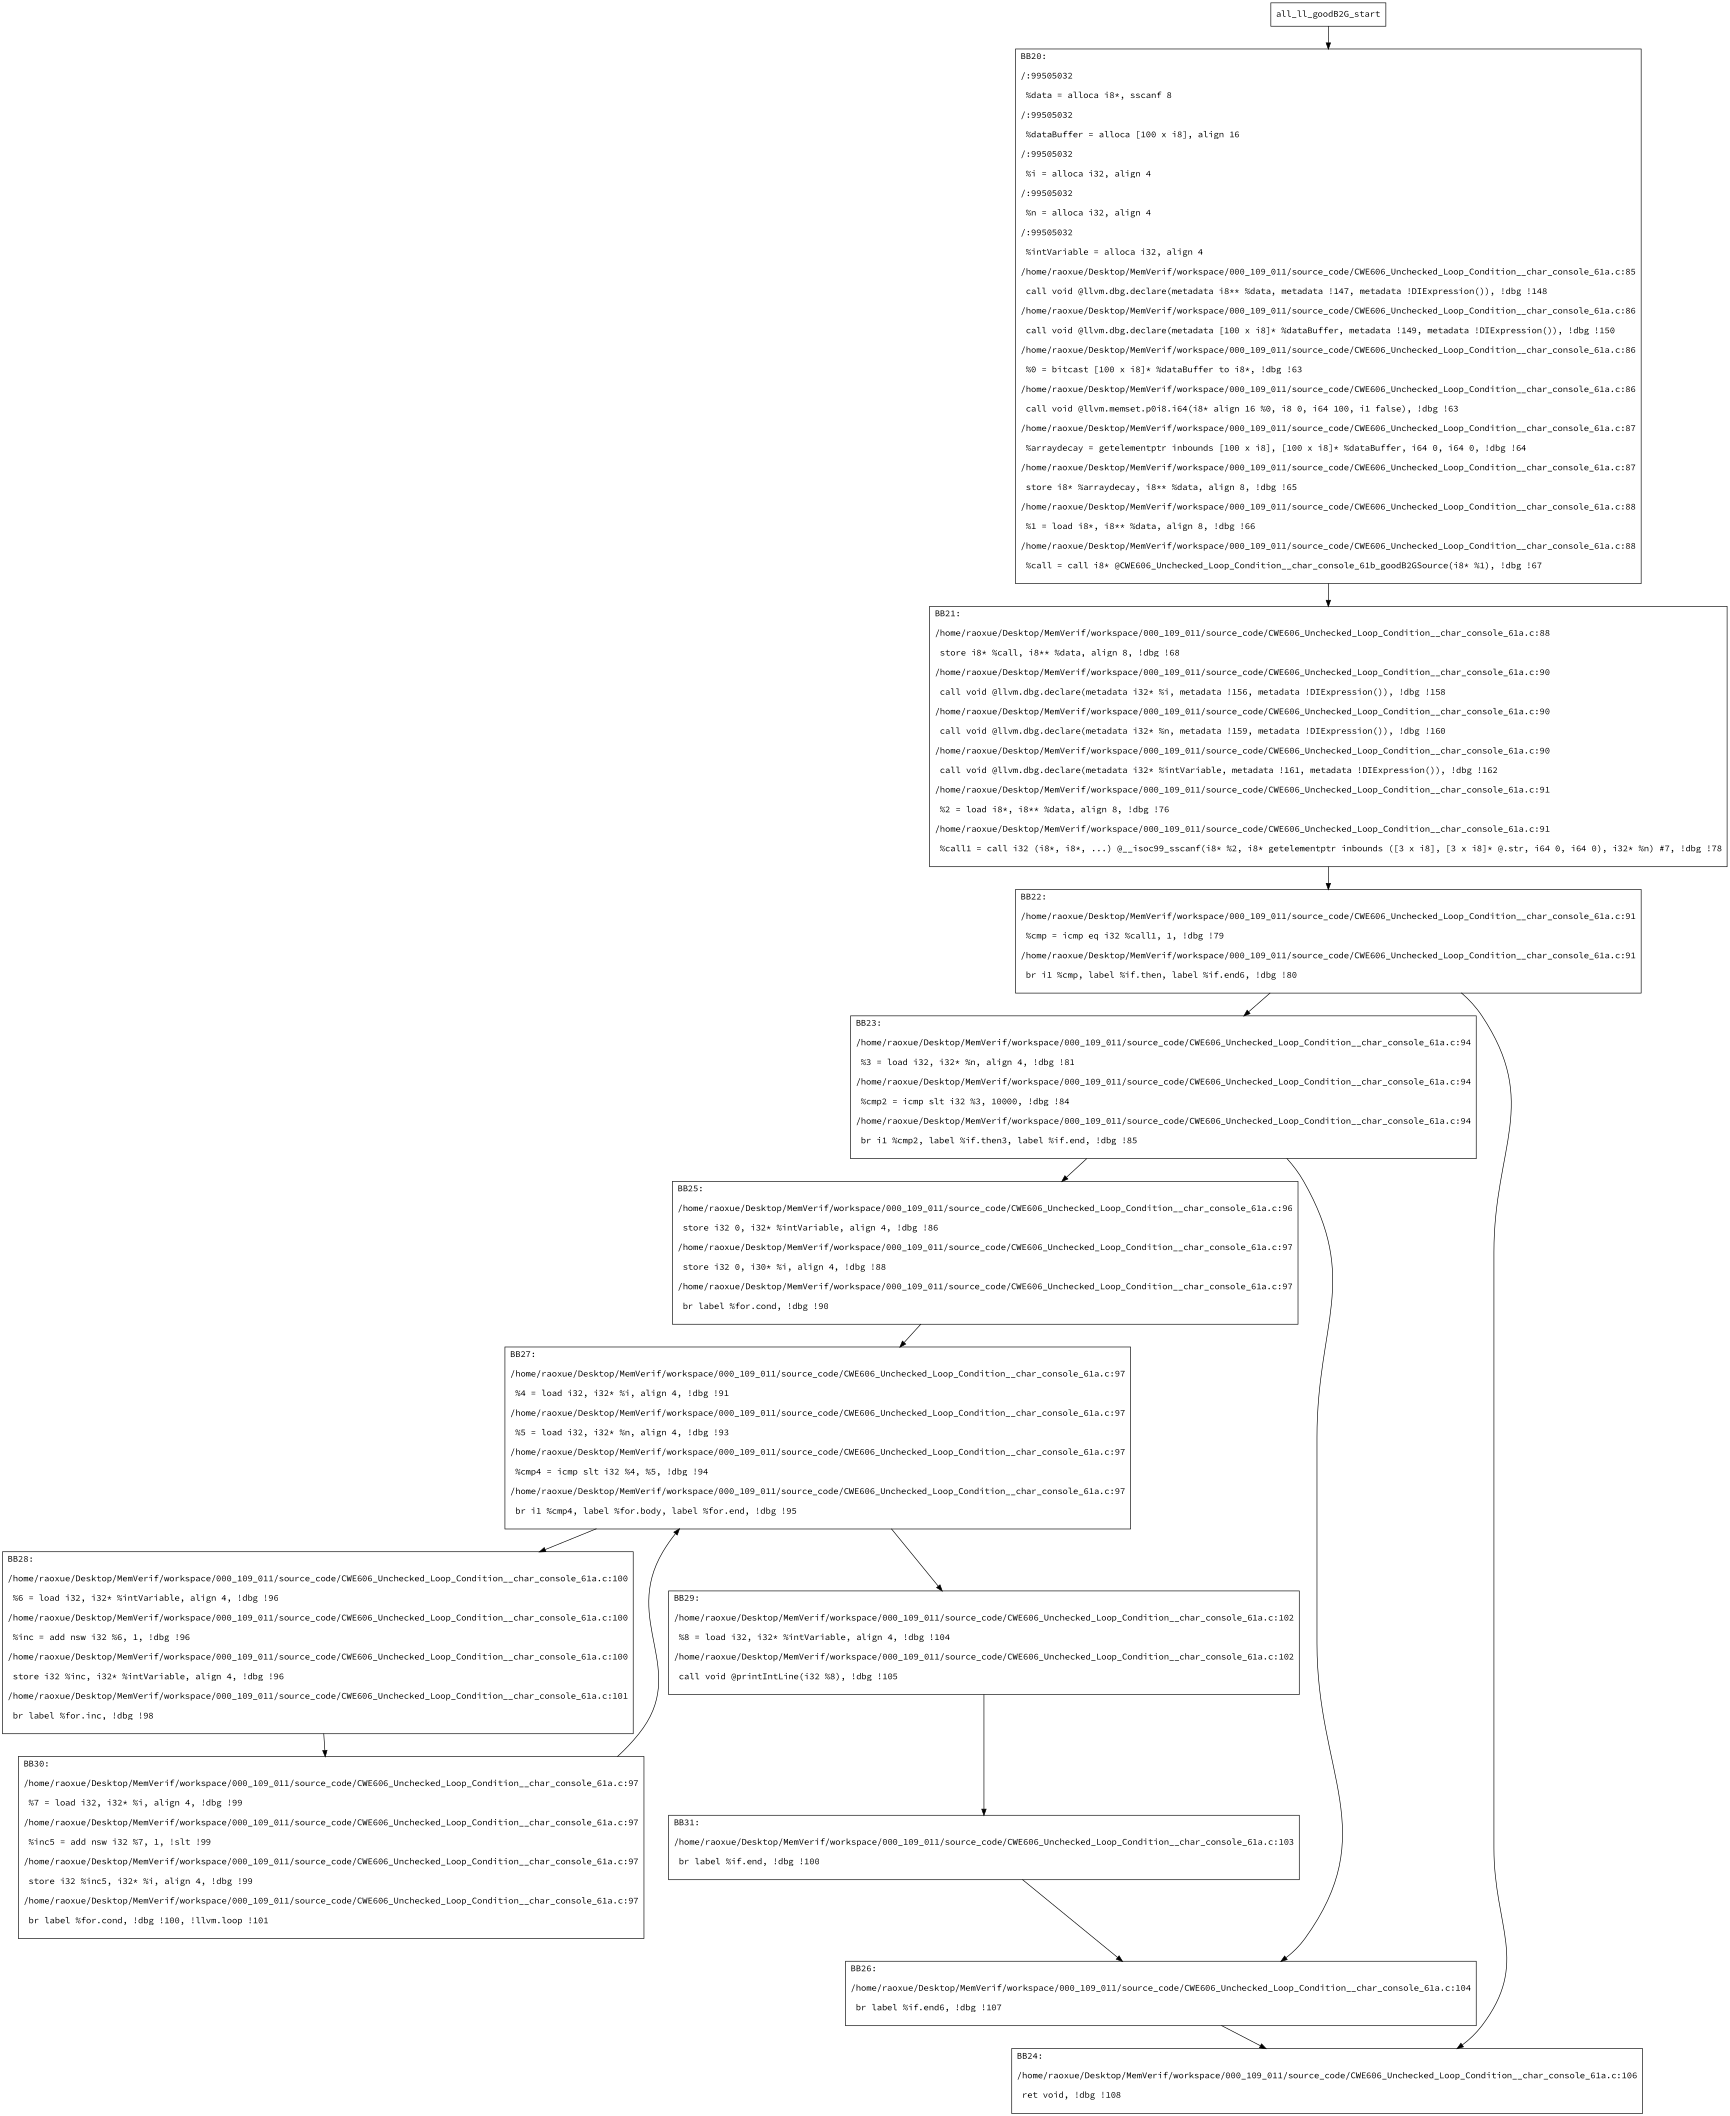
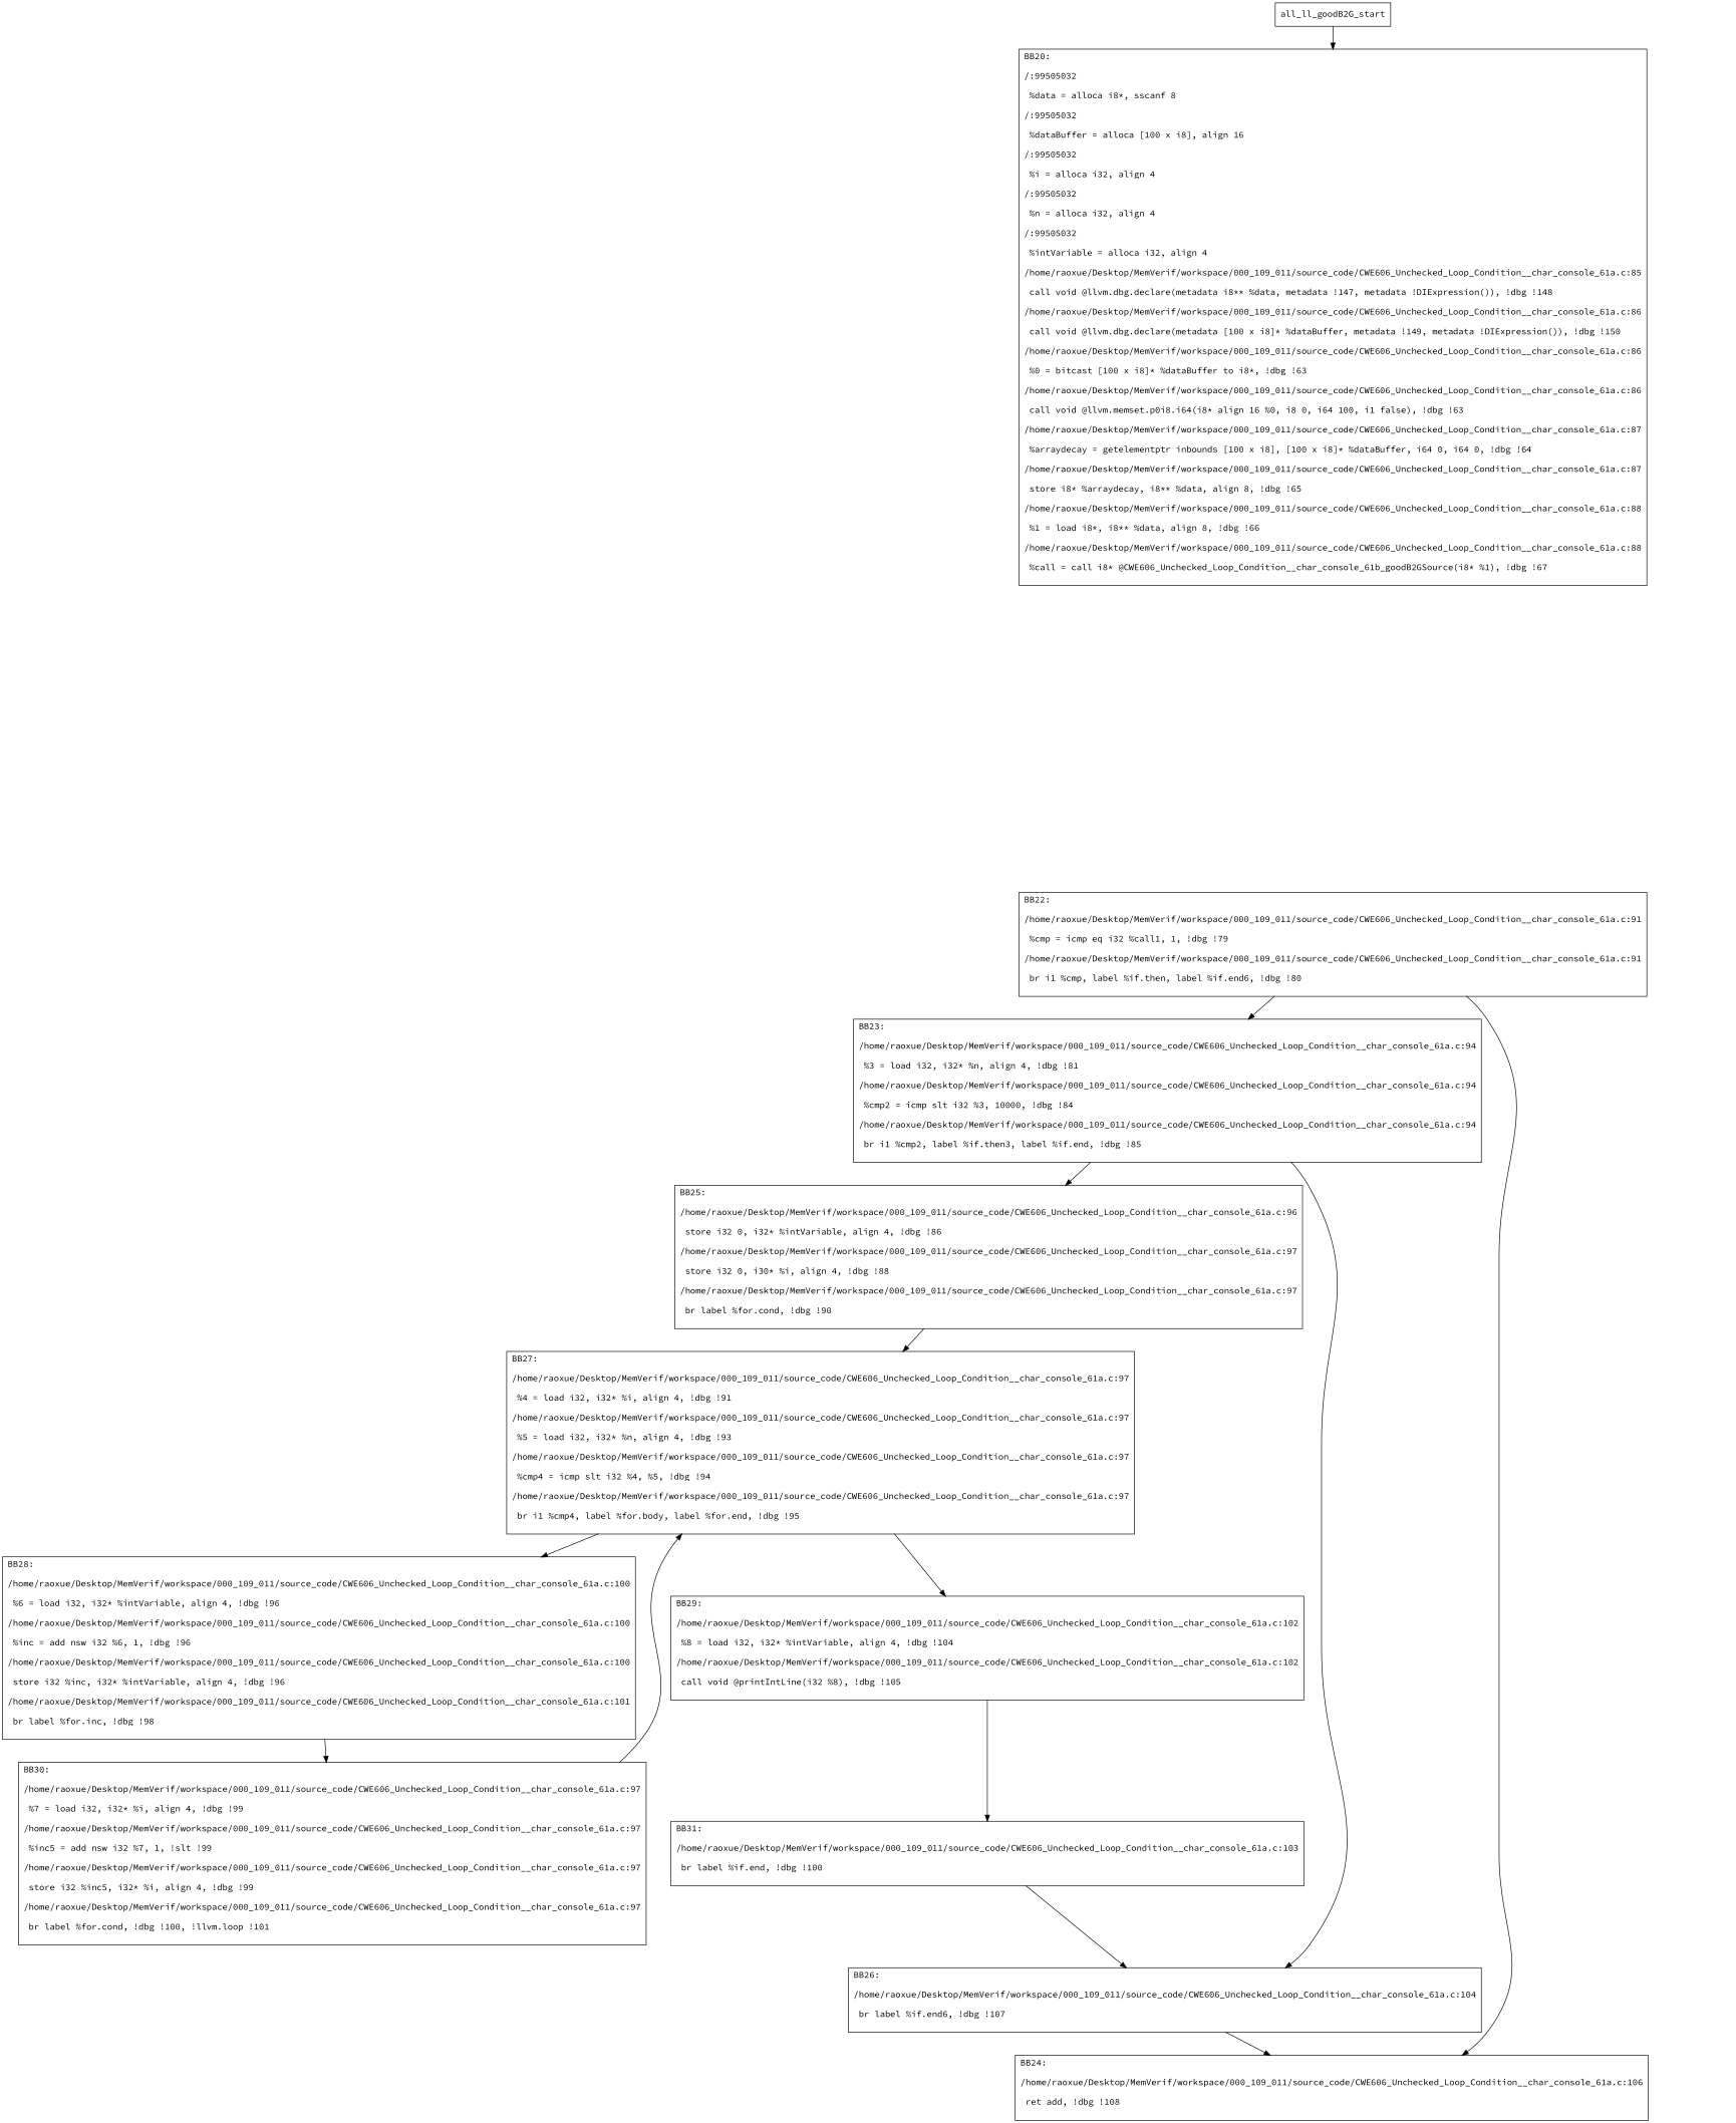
  digraph {
    fontname="Source Code Pro"
    node [fontname="Source Code Pro" shape=record]
    edge [fontname="Source Code Pro"]
    n1 [label="{all_ll_goodB2G_start}"]
    n2 [label="{BB20:\l\l/:99505032\l\n  %data = alloca i8*, sscanf 8\l\n/:99505032\l\n  %dataBuffer = alloca [100 x i8], align 16\l\n/:99505032\l\n  %i = alloca i32, align 4\l\n/:99505032\l\n  %n = alloca i32, align 4\l\n/:99505032\l\n  %intVariable = alloca i32, align 4\l\n/home/raoxue/Desktop/MemVerif/workspace/000_109_011/source_code/CWE606_Unchecked_Loop_Condition__char_console_61a.c:85\l\n  call void @llvm.dbg.declare(metadata i8** %data, metadata !147, metadata !DIExpression()), !dbg !148\l\n/home/raoxue/Desktop/MemVerif/workspace/000_109_011/source_code/CWE606_Unchecked_Loop_Condition__char_console_61a.c:86\l\n  call void @llvm.dbg.declare(metadata [100 x i8]* %dataBuffer, metadata !149, metadata !DIExpression()), !dbg !150\l\n/home/raoxue/Desktop/MemVerif/workspace/000_109_011/source_code/CWE606_Unchecked_Loop_Condition__char_console_61a.c:86\l\n  %0 = bitcast [100 x i8]* %dataBuffer to i8*, !dbg !63\l\n/home/raoxue/Desktop/MemVerif/workspace/000_109_011/source_code/CWE606_Unchecked_Loop_Condition__char_console_61a.c:86\l\n  call void @llvm.memset.p0i8.i64(i8* align 16 %0, i8 0, i64 100, i1 false), !dbg !63\l\n/home/raoxue/Desktop/MemVerif/workspace/000_109_011/source_code/CWE606_Unchecked_Loop_Condition__char_console_61a.c:87\l\n  %arraydecay = getelementptr inbounds [100 x i8], [100 x i8]* %dataBuffer, i64 0, i64 0, !dbg !64\l\n/home/raoxue/Desktop/MemVerif/workspace/000_109_011/source_code/CWE606_Unchecked_Loop_Condition__char_console_61a.c:87\l\n  store i8* %arraydecay, i8** %data, align 8, !dbg !65\l\n/home/raoxue/Desktop/MemVerif/workspace/000_109_011/source_code/CWE606_Unchecked_Loop_Condition__char_console_61a.c:88\l\n  %1 = load i8*, i8** %data, align 8, !dbg !66\l\n/home/raoxue/Desktop/MemVerif/workspace/000_109_011/source_code/CWE606_Unchecked_Loop_Condition__char_console_61a.c:88\l\n  %call = call i8* @CWE606_Unchecked_Loop_Condition__char_console_61b_goodB2GSource(i8* %1), !dbg !67\l\n}"]
-   n3 [label="{BB21:\l\l/home/raoxue/Desktop/MemVerif/workspace/000_109_011/source_code/CWE606_Unchecked_Loop_Condition__char_console_61a.c:88\l\n  store i8* %call, i8** %data, align 8, !dbg !68\l\n/home/raoxue/Desktop/MemVerif/workspace/000_109_011/source_code/CWE606_Unchecked_Loop_Condition__char_console_61a.c:90\l\n  call void @llvm.dbg.declare(metadata i32* %i, metadata !156, metadata !DIExpression()), !dbg !158\l\n/home/raoxue/Desktop/MemVerif/workspace/000_109_011/source_code/CWE606_Unchecked_Loop_Condition__char_console_61a.c:90\l\n  call void @llvm.dbg.declare(metadata i32* %n, metadata !159, metadata !DIExpression()), !dbg !160\l\n/home/raoxue/Desktop/MemVerif/workspace/000_109_011/source_code/CWE606_Unchecked_Loop_Condition__char_console_61a.c:90\l\n  call void @llvm.dbg.declare(metadata i32* %intVariable, metadata !161, metadata !DIExpression()), !dbg !162\l\n/home/raoxue/Desktop/MemVerif/workspace/000_109_011/source_code/CWE606_Unchecked_Loop_Condition__char_console_61a.c:91\l\n  %2 = load i8*, i8** %data, align 8, !dbg !76\l\n/home/raoxue/Desktop/MemVerif/workspace/000_109_011/source_code/CWE606_Unchecked_Loop_Condition__char_console_61a.c:91\l\n  %call1 = call i32 (i8*, i8*, ...) @__isoc99_sscanf(i8* %2, i8* getelementptr inbounds ([3 x i8], [3 x i8]* @.str, i64 0, i64 0), i32* %n) #7, !dbg !78\l\n}"]
    n4 [label="{BB22:\l\l/home/raoxue/Desktop/MemVerif/workspace/000_109_011/source_code/CWE606_Unchecked_Loop_Condition__char_console_61a.c:91\l\n  %cmp = icmp eq i32 %call1, 1, !dbg !79\l\n/home/raoxue/Desktop/MemVerif/workspace/000_109_011/source_code/CWE606_Unchecked_Loop_Condition__char_console_61a.c:91\l\n  br i1 %cmp, label %if.then, label %if.end6, !dbg !80\l\n}"]
    n5 [label="{BB23:\l\l/home/raoxue/Desktop/MemVerif/workspace/000_109_011/source_code/CWE606_Unchecked_Loop_Condition__char_console_61a.c:94\l\n  %3 = load i32, i32* %n, align 4, !dbg !81\l\n/home/raoxue/Desktop/MemVerif/workspace/000_109_011/source_code/CWE606_Unchecked_Loop_Condition__char_console_61a.c:94\l\n  %cmp2 = icmp slt i32 %3, 10000, !dbg !84\l\n/home/raoxue/Desktop/MemVerif/workspace/000_109_011/source_code/CWE606_Unchecked_Loop_Condition__char_console_61a.c:94\l\n  br i1 %cmp2, label %if.then3, label %if.end, !dbg !85\l\n}"]
-   n6 [label="{BB24:\l\l/home/raoxue/Desktop/MemVerif/workspace/000_109_011/source_code/CWE606_Unchecked_Loop_Condition__char_console_61a.c:106\l\n  ret void, !dbg !108\l\n}"]
+   n6 [label="{BB24:\l\l/home/raoxue/Desktop/MemVerif/workspace/000_109_011/source_code/CWE606_Unchecked_Loop_Condition__char_console_61a.c:106\l\n  ret add, !dbg !108\l\n}"]
    n7 [label="{BB25:\l\l/home/raoxue/Desktop/MemVerif/workspace/000_109_011/source_code/CWE606_Unchecked_Loop_Condition__char_console_61a.c:96\l\n  store i32 0, i32* %intVariable, align 4, !dbg !86\l\n/home/raoxue/Desktop/MemVerif/workspace/000_109_011/source_code/CWE606_Unchecked_Loop_Condition__char_console_61a.c:97\l\n  store i32 0, i30* %i, align 4, !dbg !88\l\n/home/raoxue/Desktop/MemVerif/workspace/000_109_011/source_code/CWE606_Unchecked_Loop_Condition__char_console_61a.c:97\l\n  br label %for.cond, !dbg !90\l\n}"]
    n8 [label="{BB26:\l\l/home/raoxue/Desktop/MemVerif/workspace/000_109_011/source_code/CWE606_Unchecked_Loop_Condition__char_console_61a.c:104\l\n  br label %if.end6, !dbg !107\l\n}"]
    n9 [label="{BB27:\l\l/home/raoxue/Desktop/MemVerif/workspace/000_109_011/source_code/CWE606_Unchecked_Loop_Condition__char_console_61a.c:97\l\n  %4 = load i32, i32* %i, align 4, !dbg !91\l\n/home/raoxue/Desktop/MemVerif/workspace/000_109_011/source_code/CWE606_Unchecked_Loop_Condition__char_console_61a.c:97\l\n  %5 = load i32, i32* %n, align 4, !dbg !93\l\n/home/raoxue/Desktop/MemVerif/workspace/000_109_011/source_code/CWE606_Unchecked_Loop_Condition__char_console_61a.c:97\l\n  %cmp4 = icmp slt i32 %4, %5, !dbg !94\l\n/home/raoxue/Desktop/MemVerif/workspace/000_109_011/source_code/CWE606_Unchecked_Loop_Condition__char_console_61a.c:97\l\n  br i1 %cmp4, label %for.body, label %for.end, !dbg !95\l\n}"]
    n10 [label="{BB28:\l\l/home/raoxue/Desktop/MemVerif/workspace/000_109_011/source_code/CWE606_Unchecked_Loop_Condition__char_console_61a.c:100\l\n  %6 = load i32, i32* %intVariable, align 4, !dbg !96\l\n/home/raoxue/Desktop/MemVerif/workspace/000_109_011/source_code/CWE606_Unchecked_Loop_Condition__char_console_61a.c:100\l\n  %inc = add nsw i32 %6, 1, !dbg !96\l\n/home/raoxue/Desktop/MemVerif/workspace/000_109_011/source_code/CWE606_Unchecked_Loop_Condition__char_console_61a.c:100\l\n  store i32 %inc, i32* %intVariable, align 4, !dbg !96\l\n/home/raoxue/Desktop/MemVerif/workspace/000_109_011/source_code/CWE606_Unchecked_Loop_Condition__char_console_61a.c:101\l\n  br label %for.inc, !dbg !98\l\n}"]
    n11 [label="{BB29:\l\l/home/raoxue/Desktop/MemVerif/workspace/000_109_011/source_code/CWE606_Unchecked_Loop_Condition__char_console_61a.c:102\l\n  %8 = load i32, i32* %intVariable, align 4, !dbg !104\l\n/home/raoxue/Desktop/MemVerif/workspace/000_109_011/source_code/CWE606_Unchecked_Loop_Condition__char_console_61a.c:102\l\n  call void @printIntLine(i32 %8), !dbg !105\l\n}"]
    n12 [label="{BB30:\l\l/home/raoxue/Desktop/MemVerif/workspace/000_109_011/source_code/CWE606_Unchecked_Loop_Condition__char_console_61a.c:97\l\n  %7 = load i32, i32* %i, align 4, !dbg !99\l\n/home/raoxue/Desktop/MemVerif/workspace/000_109_011/source_code/CWE606_Unchecked_Loop_Condition__char_console_61a.c:97\l\n  %inc5 = add nsw i32 %7, 1, !slt !99\l\n/home/raoxue/Desktop/MemVerif/workspace/000_109_011/source_code/CWE606_Unchecked_Loop_Condition__char_console_61a.c:97\l\n  store i32 %inc5, i32* %i, align 4, !dbg !99\l\n/home/raoxue/Desktop/MemVerif/workspace/000_109_011/source_code/CWE606_Unchecked_Loop_Condition__char_console_61a.c:97\l\n  br label %for.cond, !dbg !100, !llvm.loop !101\l\n}"]
    n13 [label="{BB31:\l\l/home/raoxue/Desktop/MemVerif/workspace/000_109_011/source_code/CWE606_Unchecked_Loop_Condition__char_console_61a.c:103\l\n  br label %if.end, !dbg !100\l\n}"]
    n1 -> n2
-   n2 -> n3
-   n3 -> n4
    n4 -> n5
    n4 -> n6
    n5 -> n7
    n5 -> n8
    n7 -> n9
    n8 -> n6
    n9 -> n10
    n9 -> n11
    n10 -> n12
    n11 -> n13
    n12 -> n9
    n13 -> n8
  }
